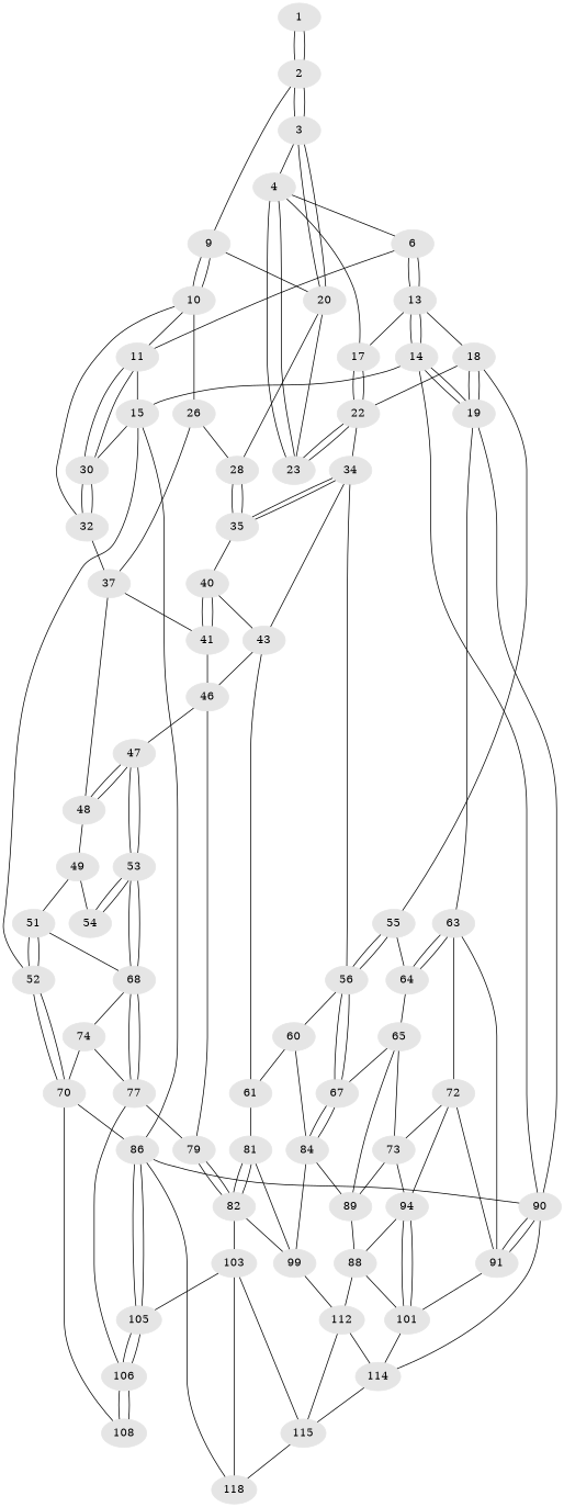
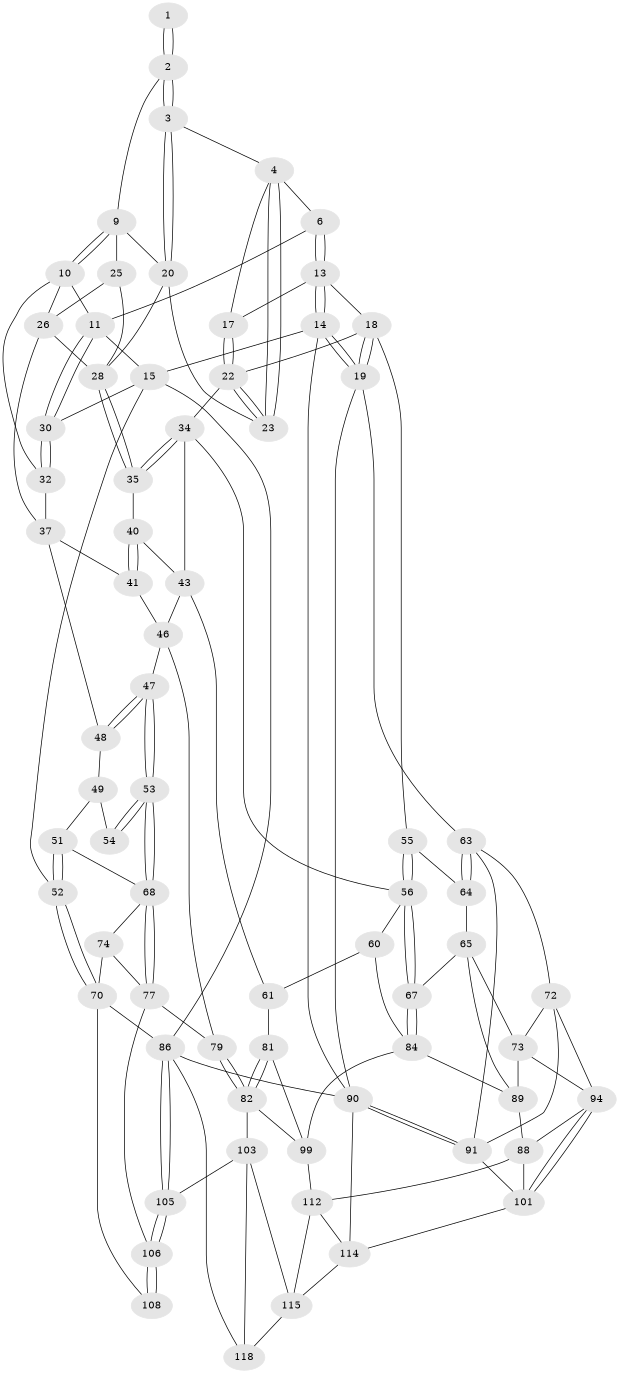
  graph {
    node [color=gray90 style=filled]
    2 [super="+8"]
    1
    3
    9 [super="+21"]
    4 [super="+5"]
    20 [super="+24"]
    10 [super="+27"]
+   25
    6 [super="+7"]
    17
    23
    28 [super="+29"]
    11 [super="+12"]
    13 [super="+16"]
    22 [super="+33"]
    15 [super="+31"]
    30
    14
    18 [super="+39"]
    26 [super="+36"]
    32
    37 [super="+38"]
    52
    86 [super="+87"]
    19 [super="+62"]
    90 [super="+100"]
    55
    63 [super="+71"]
    91 [super="+92"]
    114 [super="+116"]
    n31 [label=70 super="+85"]
    105
    118
    34 [super="+42"]
    56 [super="+57"]
    64
    72 [super="+93"]
    35
    43 [super="+58"]
    41 [super="+45"]
    48
    40 [super="+44"]
    46 [super="+59"]
    61 [super="+80"]
    60 [super="+83"]
    67
    49 [super="+50"]
    47
    79
    81
    53
    82 [super="+102"]
    54
    68 [super="+69"]
    51 [super="+70"]
    74 [super="+75"]
    77 [super="+78"]
    108
    65 [super="+66"]
    84 [super="+97"]
    89 [super="+96"]
    99 [super="+111"]
    73 [super="+88"]
    94 [super="+95"]
    101 [super="+109"]
    n66 [label=88 super="+110"]
    106 [super="+107"]
    103 [super="+104"]
    112 [super="+113"]
    115 [super="+117"]
    2 -- 3
    2 -- 3
    2 -- 9
    1 -- 2 [weight=2]
    1 -- 2
    3 -- 4
    3 -- 20
    3 -- 20
    9 -- 20
    9 -- 10
    9 -- 10
+   9 -- 25
    4 -- 6
    4 -- 17
    4 -- 23
    4 -- 23
    20 -- 23
    20 -- 28
    10 -- 11
    10 -- 26
    10 -- 32
+   25 -- 28
+   25 -- 26
    6 -- 11
    6 -- 13
    6 -- 13
    17 -- 22
    17 -- 22
    28 -- 35
    28 -- 35
    11 -- 15
    11 -- 30
    11 -- 30
    13 -- 17
    13 -- 14
    13 -- 14
    13 -- 18
    22 -- 23
    22 -- 23
    22 -- 34
    15 -- 30
    15 -- 52
    15 -- 86
    30 -- 32
    30 -- 32
    14 -- 15
    14 -- 19
    14 -- 19
    14 -- 90
    18 -- 22
    18 -- 19
    18 -- 19
    18 -- 55
    26 -- 28
    26 -- 37
    32 -- 37
    37 -- 41
    37 -- 48
    52 -- n31
    52 -- n31
    86 -- 90
    86 -- 105
    86 -- 105
    86 -- 118
    19 -- 90
    19 -- 63
    90 -- 91
    90 -- 91
    90 -- 114
    55 -- 56
    55 -- 56
    55 -- 64
    63 -- 91
    63 -- 64
    63 -- 64
    63 -- 72
    91 -- 101
    114 -- 115
    n31 -- 86
    n31 -- 108
    105 -- 106
    105 -- 106
    34 -- 56
    34 -- 35
    34 -- 35
    34 -- 43
    56 -- 60
    56 -- 67
    56 -- 67
    64 -- 65
    72 -- 91
    72 -- 73
    72 -- 94
    35 -- 40
    43 -- 46
    43 -- 61
    41 -- 46
    48 -- 49
    40 -- 43
    40 -- 41 [weight=2]
    40 -- 41
    46 -- 47
    46 -- 79
    61 -- 81
    60 -- 61 [weight=2]
    60 -- 84
    67 -- 84
    67 -- 84
    49 -- 54 [weight=2]
    49 -- 51
    47 -- 48
    47 -- 48
    47 -- 53
    47 -- 53
    79 -- 82
    79 -- 82
    81 -- 82
    81 -- 82
    81 -- 99
    53 -- 54
    53 -- 54
    53 -- 68
    53 -- 68
    82 -- 99
    82 -- 103
    68 -- 74
    68 -- 77
    68 -- 77
    51 -- 52
    51 -- 52
    51 -- 68
    74 -- n31
    74 -- 77
    77 -- 79
    77 -- 106
    65 -- 67
    65 -- 89
    65 -- 73
    84 -- 89
    84 -- 99
    89 -- n66
    99 -- 112
    73 -- 89
    73 -- 94
    94 -- 101
    94 -- 101
    94 -- n66
    101 -- 114
    n66 -- 101
    n66 -- 112
    106 -- 108 [weight=2]
    106 -- 108
    103 -- 105
    103 -- 118
    103 -- 115
    112 -- 114
    112 -- 115
    115 -- 118
  }
